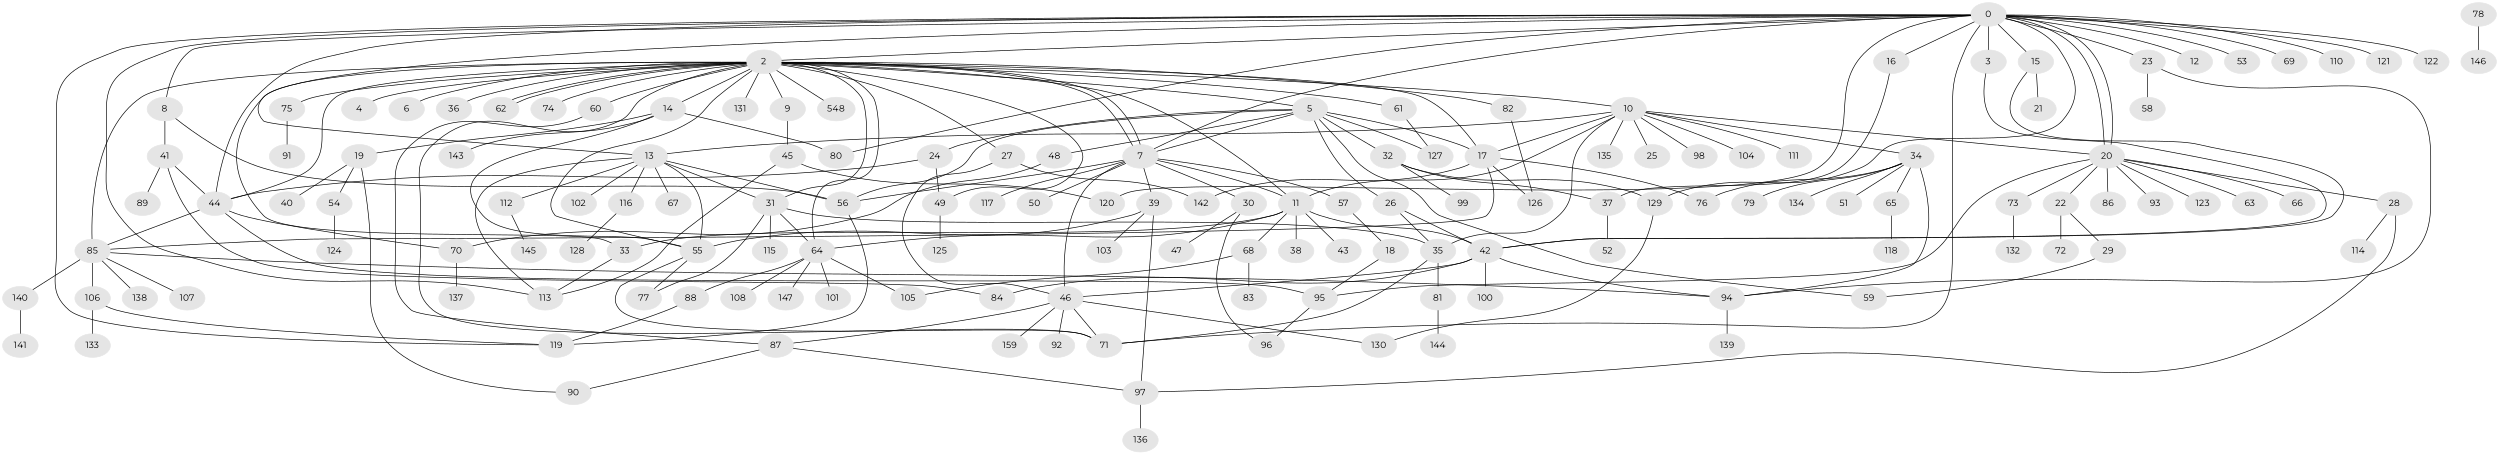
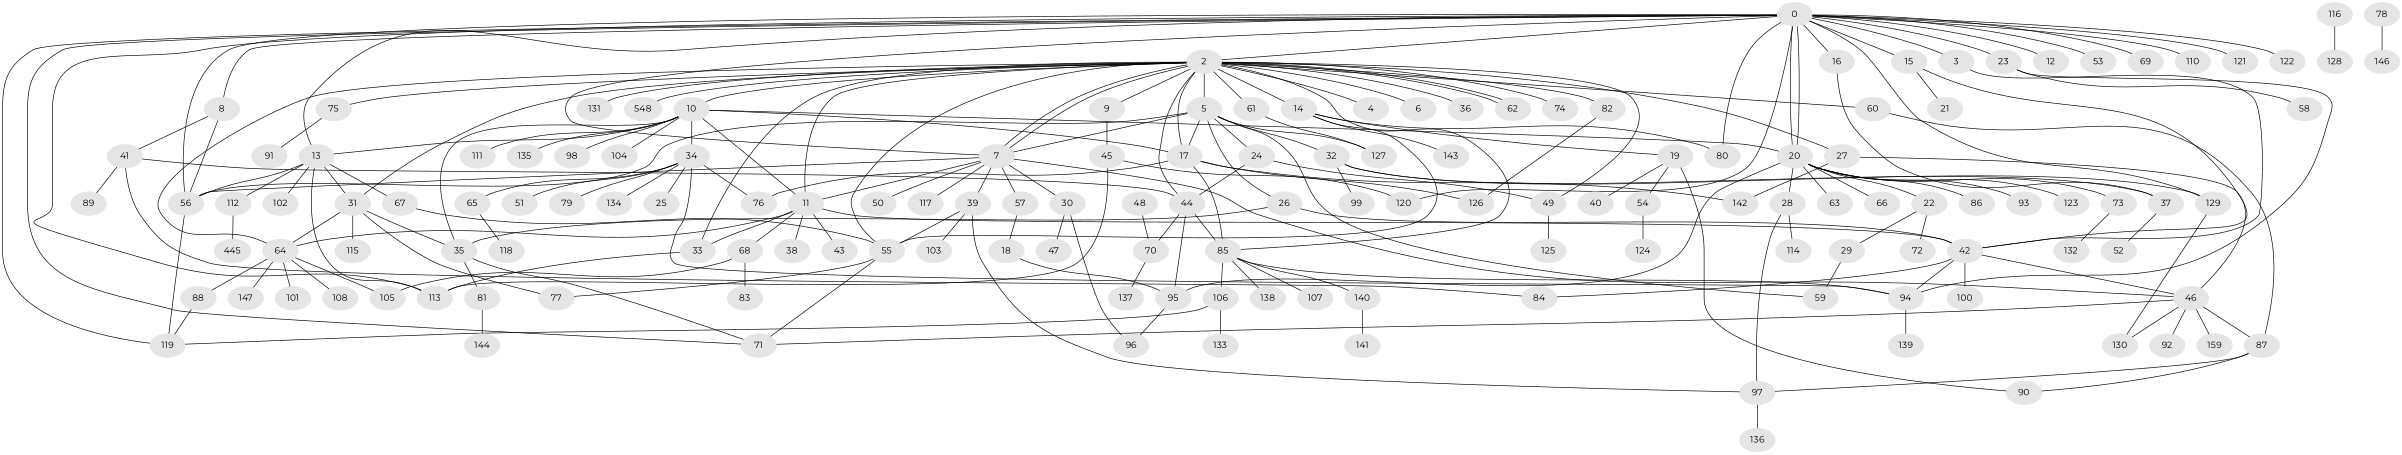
  graph {
    fontname=Montserrat
    node [color=gray90 fontname=Montserrat style=filled]
    edge [fontname=Montserrat]
    n1 [label=0]
    2
    3
    7
    8
    12
    13
    15
    16
    20
    23
    53
    56
    69
    71
    80
    110
    113
    119
    120
    121
    122
    129
    4
    5
    6
    9
    10
    11
    14
    17
    27
    31
    33
    36
    44
    49
    55
    60
    61
    62
    64
    74
    75
    82
    85
    131
    n48 [label=548]
    42
    30
    39
    46
    50
    57
    117
    41
    67
    102
    112
    116
    21
    37
    95
    22
    28
    63
    66
    73
    86
    93
    123
    58
    94
    130
    24
    26
    32
    48
    59
    127
    45
    25
    34
    35
    98
    104
    111
    135
    38
    43
    68
    19
    143
    76
    126
    142
    77
    115
    70
    125
    87
    88
    101
    105
    108
    147
    91
    106
    107
    138
    140
    84
    100
    99
    18
    47
    96
    97
    103
    92
    n121 [label=159]
    89
    51
    65
    79
    134
    81
    83
    78
    146
-   145
+   145 [label=445]
    128
    40
    54
    90
    52
    124
    29
    72
    114
    132
    139
    136
    118
    144
    137
    133
    141
    n1 -- 2
    n1 -- 3
    n1 -- 7
    n1 -- 8
    n1 -- 12
    n1 -- 13
    n1 -- 15
    n1 -- 16
    n1 -- 20
    n1 -- 20
    n1 -- 23
    n1 -- 53
-   n1 -- 44
+   n1 -- 56
    n1 -- 69
    n1 -- 71
    n1 -- 80
    n1 -- 110
    n1 -- 113
    n1 -- 119
    n1 -- 120
    n1 -- 121
    n1 -- 122
    n1 -- 129
    2 -- 7
    2 -- 7
-   2 -- 71
    2 -- 4
    2 -- 5
    2 -- 6
    2 -- 9
    2 -- 10
    2 -- 11
    2 -- 14
    2 -- 17
    2 -- 27
    2 -- 31
    2 -- 33
    2 -- 36
    2 -- 44
    2 -- 49
    2 -- 55
    2 -- 60
    2 -- 61
    2 -- 62
    2 -- 62
    2 -- 64
    2 -- 74
    2 -- 75
    2 -- 82
    2 -- 85
    2 -- 131
    2 -- n48
    3 -- 42
    7 -- 56
    7 -- 11
    7 -- 30
    7 -- 39
    7 -- 46
    7 -- 50
    7 -- 57
    7 -- 117
    8 -- 56
    8 -- 41
    13 -- 56
    13 -- 113
    13 -- 31
-   13 -- 55
+   67 -- 55
    13 -- 67
    13 -- 102
    13 -- 112
-   13 -- 116
    15 -- 42
    15 -- 21
    16 -- 37
    20 -- 95
    20 -- 22
    20 -- 28
    20 -- 63
    20 -- 66
    20 -- 73
    20 -- 86
    20 -- 93
    20 -- 123
    23 -- 58
    23 -- 94
    56 -- 119
    129 -- 130
    5 -- 7
    5 -- 56
    5 -- 17
    5 -- 24
    5 -- 26
    5 -- 32
-   5 -- 48
    5 -- 59
    5 -- 127
    9 -- 45
    10 -- 13
    10 -- 20
    10 -- 11
    10 -- 17
-   10 -- 25
+   34 -- 25
    10 -- 34
    10 -- 35
    10 -- 98
    10 -- 104
    10 -- 111
    10 -- 135
    11 -- 33
    11 -- 64
    11 -- 42
    11 -- 38
    11 -- 43
    11 -- 68
    14 -- 80
    14 -- 55
    14 -- 19
    14 -- 143
    17 -- 85
    17 -- 76
    17 -- 126
    17 -- 142
    27 -- 46
    27 -- 142
    31 -- 64
    31 -- 35
    31 -- 77
    31 -- 115
    33 -- 113
    44 -- 85
    44 -- 95
    44 -- 70
    49 -- 125
    55 -- 71
    55 -- 77
    60 -- 87
    61 -- 127
    64 -- 88
    64 -- 101
    64 -- 105
    64 -- 108
    64 -- 147
    75 -- 91
    82 -- 126
    85 -- 94
    85 -- 106
    85 -- 107
    85 -- 138
    85 -- 140
    42 -- 46
    42 -- 94
    42 -- 84
    42 -- 100
    30 -- 47
    30 -- 96
    39 -- 55
    39 -- 97
    39 -- 103
    46 -- 71
    46 -- 130
    46 -- 87
    46 -- 92
    46 -- n121
    57 -- 18
    41 -- 44
    41 -- 84
    41 -- 89
    112 -- 145
    116 -- 128
    37 -- 52
    95 -- 96
    22 -- 29
    22 -- 72
    28 -- 97
    28 -- 114
    73 -- 132
    94 -- 139
    24 -- 44
    24 -- 49
    26 -- 42
    26 -- 35
    32 -- 129
    32 -- 37
    32 -- 99
    48 -- 70
    45 -- 113
    45 -- 120
    34 -- 94
    34 -- 76
    34 -- 51
    34 -- 65
    34 -- 79
    34 -- 134
    35 -- 71
    35 -- 81
    68 -- 105
    68 -- 83
    19 -- 40
    19 -- 54
    19 -- 90
    70 -- 137
    87 -- 97
    87 -- 90
    88 -- 119
    106 -- 119
    106 -- 133
    140 -- 141
    18 -- 95
    97 -- 136
    65 -- 118
    81 -- 144
    78 -- 146
    54 -- 124
    29 -- 59
  }
